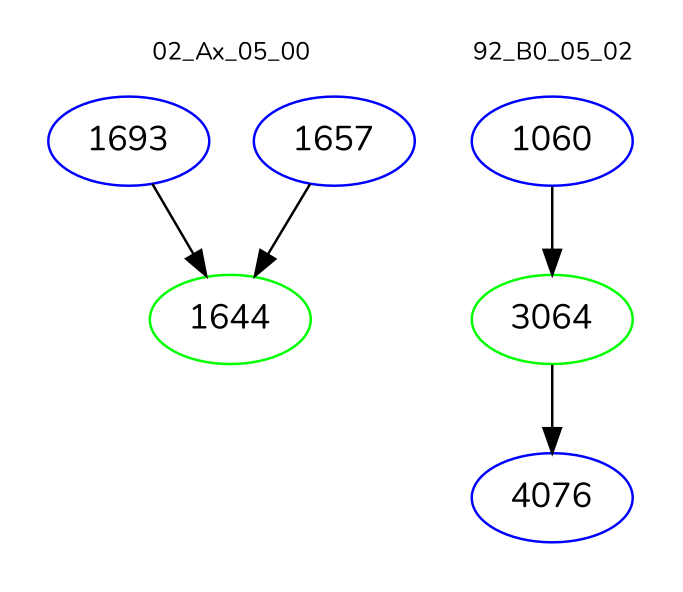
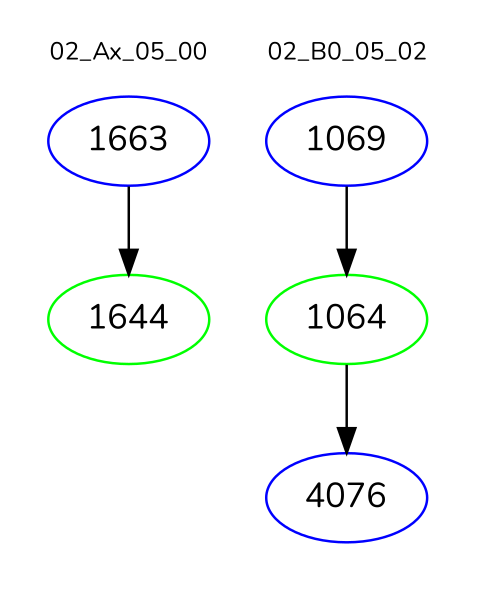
  digraph {
    fontname=Nunito
    node [color=blue fontname=Nunito]
    edge [color=black fontname=Nunito]
-   n1 [label=1657]
    n2 [color=green label=1644]
-   n3 [label=1693]
-   n4 [label=1060]
-   n5 [color=green label=3064]
+   n3 [label=1663]
+   n4 [label=1069]
+   n5 [color=green label=1064]
    n6 [label=4076]
    subgraph cluster_1 {
      color=white
      fontsize=10
      label="02_Ax_05_00"
-     n1
      n2
      n3
    }
    subgraph cluster_2 {
      color=white
      fontsize=10
-     label="92_B0_05_02"
+     label="02_B0_05_02"
      n4
      n5
      n6
    }
-   n1 -> n2
    n3 -> n2
    n4 -> n5
    n5 -> n6
  }
